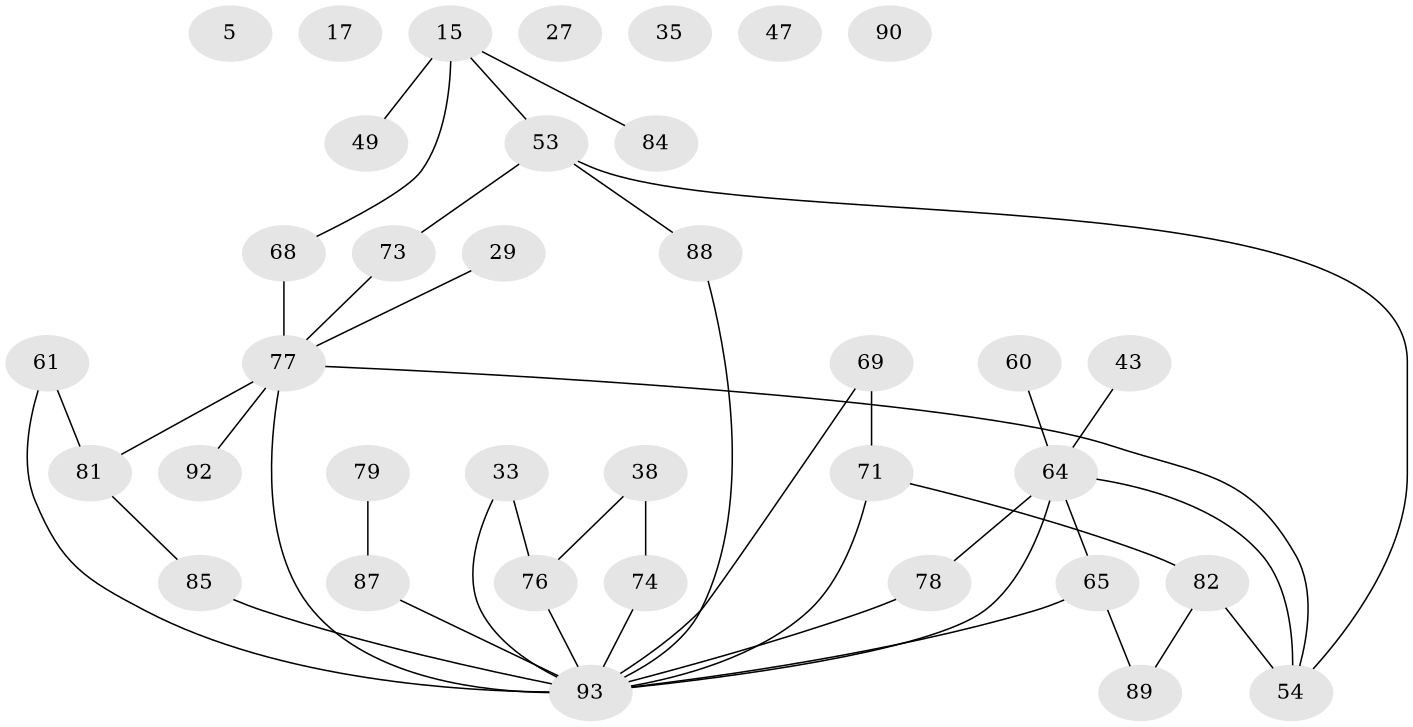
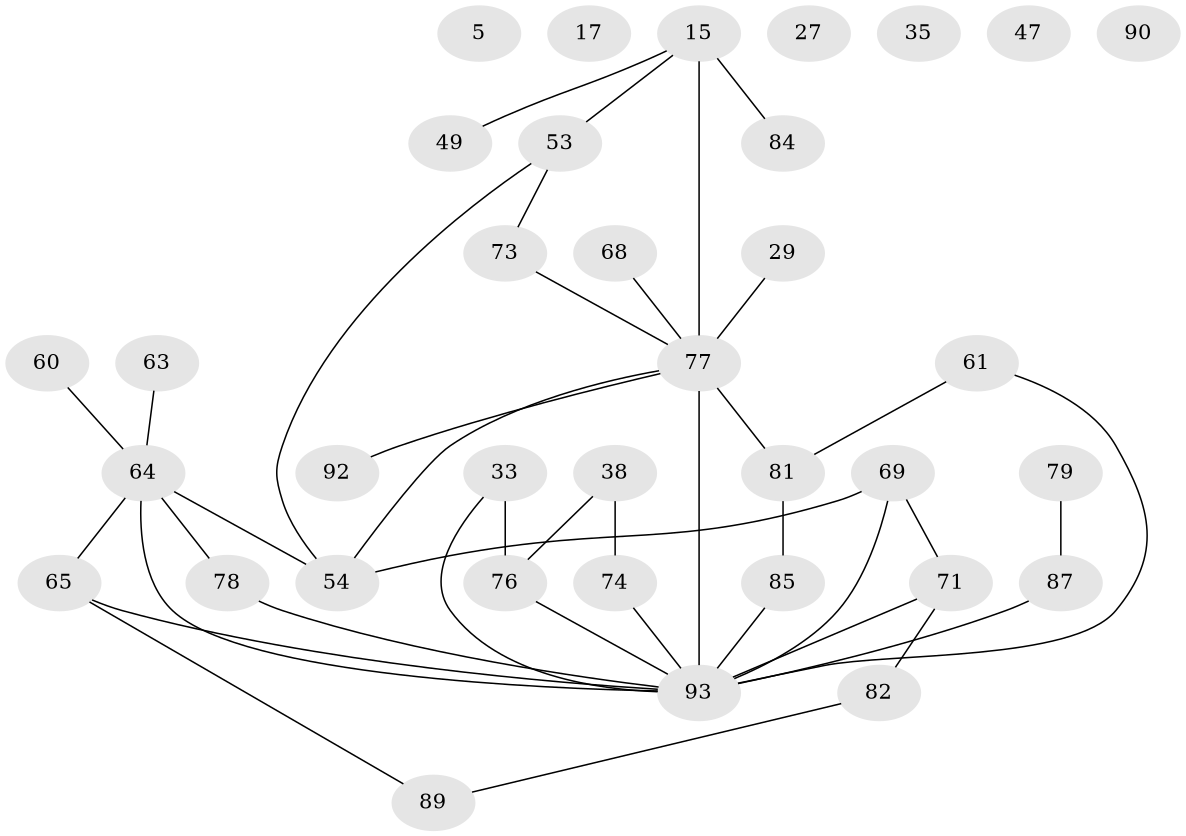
  graph {
    node [color=gray90 style=filled]
    5
    17
    n3 [label=15 super="+4"]
    49
    53 [super="+9+36"]
    68 [super="+26"]
    84 [super="+42"]
    73
-   88
    n10 [label=54 super="+91"]
    77 [super="+14+72"]
    27
    93 [super="+58+70+67+83"]
    81 [super="+80"]
    92
    29
    33
    76
    35
    38 [super="+15"]
    74 [super="+39"]
    47
    64 [super="+21+16+56"]
    65 [super="+44"]
    78
    60
    85 [super="+51"]
    61
-   63 [label=43]
+   63
    89 [super="+34"]
    71 [super="+54"]
    82
    69
    79 [super="+22"]
    87
    90
    n3 -- 49
    n3 -- 53
-   n3 -- 68 [weight=2]
+   n3 -- 77 [weight=2]
    n3 -- 84
    53 -- 73
-   53 -- 88 [weight=2]
    53 -- n10
    68 -- 77 [weight=2]
    73 -- 77
-   88 -- 93 [weight=2]
    77 -- n10
    77 -- 93 [weight=6]
    77 -- 81 [weight=2]
    77 -- 92
    81 -- 85
    29 -- 77
    33 -- 93
    33 -- 76
    76 -- 93
    38 -- 76 [weight=2]
    38 -- 74 [weight=3]
    74 -- 93
    64 -- n10
    64 -- 93 [weight=2]
    64 -- 65 [weight=2]
    64 -- 78
    65 -- 93 [weight=2]
    65 -- 89
    78 -- 93
    60 -- 64
    85 -- 93 [weight=2]
    61 -- 93
    61 -- 81
    63 -- 64
    71 -- 93 [weight=2]
    71 -- 82
    82 -- 89
-   82 -- n10 [weight=2]
+   69 -- n10 [weight=2]
    69 -- 93 [weight=2]
    69 -- 71
    79 -- 87
    87 -- 93
  }
